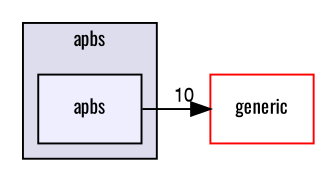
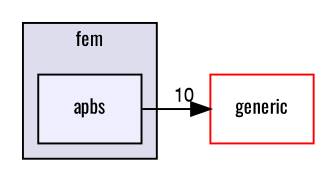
  digraph {
    compound=true
    rankdir=LR
    fontname=Oswald
    node [fontname=Oswald fontsize=10 shape=box style=filled]
    n1 [fillcolor="#eeeeff" label=apbs pencolor=black]
    n2 [color=red fillcolor=white label=generic]
    subgraph cluster_1 {
      bgcolor="#ddddee"
      fontsize=10
-     label=apbs
+     label=fem
      pencolor=black
      n1
    }
    n1 -> n2 [headlabel=10 labeldistance=1.5 labelfontname=FreeSans labelfontsize=10 fontname=Oswald]
  }
